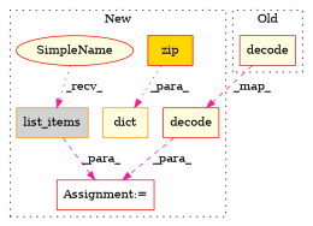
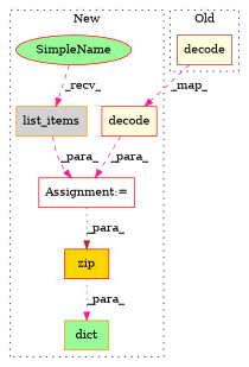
  digraph {
    node [a=32 color=red fillcolor=lightyellow l="7,1" shape=box style=filled]
    edge [color=deeppink style=dashed]
    n1 [label=decode s="5387,5416"]
    n2 [a=7 fillcolor=white l=1 label="Assignment:=" s=5381]
    n3 [color=darkorange fillcolor=lightgrey l=12 label=list_items s=5444]
    n4 [fillcolor=gold l="4,1" label=zip s="5435,5464"]
-   n5 [color=darkorange l="5,1" label=dict s="5430,5465"]
-   n6 [a=42 l=4 label=SimpleName s=5439 shape=ellipse]
+   n5 [color=darkorange fillcolor=palegreen l="5,1" label=dict s="5430,5465"]
+   n6 [a=42 fillcolor=palegreen l=4 label=SimpleName s=5439 shape=ellipse]
    n7 [color=brown label=decode s="5335,5364"]
    subgraph cluster_1 {
      label=New
      style=dotted
      n1
      n2
      n3
      n4
      n5
      n6
    }
    subgraph cluster_2 {
      label=Old
      style=dotted
      n7
    }
    n1 -> n2 [label=_para_]
+   n2 -> n4 [color=brown label=_para_ style=dotted]
    n3 -> n2 [label=_para_]
    n4 -> n5 [label=_para_ style=dotted]
-   n6 -> n3 [label=_recv_ style=dotted]
+   n6 -> n3 [label=_recv_]
    n7 -> n1 [label=_map_]
  }
